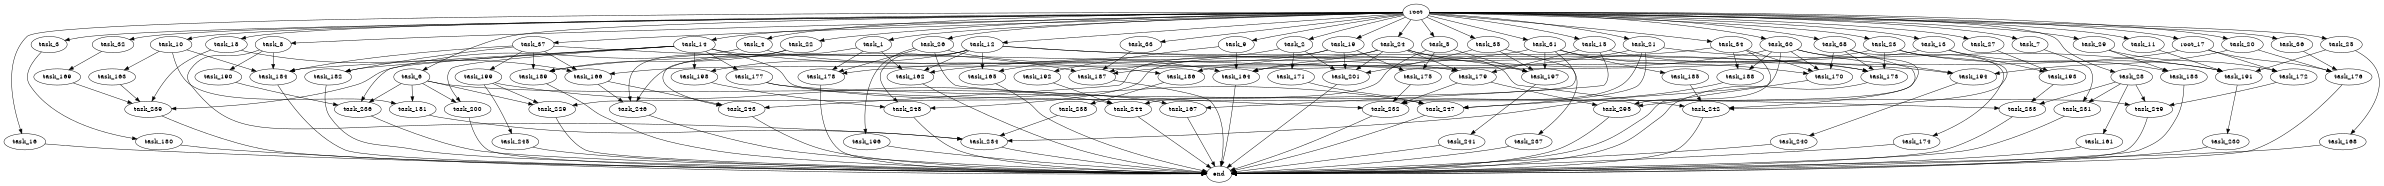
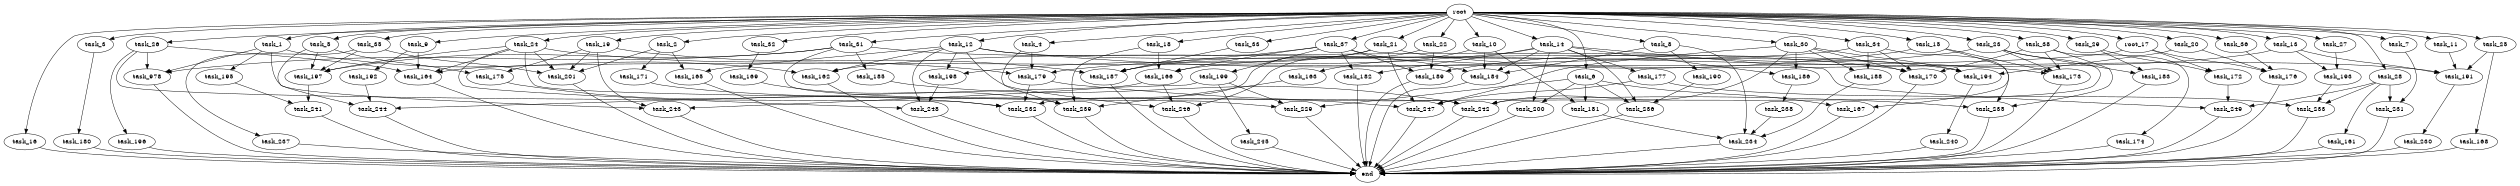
  digraph {
    root
    task_1
    task_2
    task_3
    task_4
    task_5
    task_6
    task_7
    task_8
    task_9
    task_10
    task_11
    task_12
    task_13
    task_14
    task_15
    task_16
    n18 [label=root_17]
    task_18
    task_19
    task_20
    task_21
    task_22
    task_23
    task_24
    task_25
    task_26
    task_27
    task_28
    task_29
    task_30
    task_31
    task_32
    task_33
    task_34
    task_35
    task_36
    task_37
    task_38
    task_162
-   task_178
+   task_178 [label=task_978]
+   task_195
    task_243
    task_165
    task_171
    task_201
    task_180
    task_179
    task_239
    task_175
    task_197
    task_244
    task_167
    task_181
    task_200
    task_229
    task_236
    task_231
    task_184
    task_190
    task_234
    task_164
    task_192
    task_163
    task_191
    task_173
    task_194
    task_198
    task_246
    task_248
    task_166
    task_193
    task_177
    task_182
    task_186
    task_249
    end
    task_172
    task_176
    task_187
    task_232
    task_247
    task_189
    task_183
    task_242
    task_168
    task_196
    task_161
    task_233
    task_170
    task_188
    task_185
    task_169
-   task_235 [label=task_295]
+   task_235
    task_237
    task_199
    task_174
    task_241
    task_230
    task_240
    task_238
    task_245
    root -> task_1
    root -> task_2
    root -> task_3
    root -> task_4
    root -> task_5
    root -> task_6
    root -> task_7
    root -> task_8
    root -> task_9
    root -> task_10
    root -> task_11
    root -> task_12
    root -> task_13
    root -> task_14
    root -> task_15
    root -> task_16
    root -> n18
    root -> task_18
    root -> task_19
    root -> task_20
    root -> task_21
    root -> task_22
    root -> task_23
    root -> task_24
    root -> task_25
    root -> task_26
    root -> task_27
    root -> task_28
    root -> task_29
    root -> task_30
    root -> task_31
    root -> task_32
    root -> task_33
    root -> task_34
    root -> task_35
    root -> task_36
    root -> task_37
    root -> task_38
    task_1 -> task_162
    task_1 -> task_178
+   task_1 -> task_195
    task_1 -> task_243
    task_2 -> task_165
    task_2 -> task_171
    task_2 -> task_201
    task_3 -> task_180
    task_4 -> task_179
    task_4 -> task_239
    task_5 -> task_175
    task_5 -> task_197
    task_5 -> task_244
    task_6 -> task_167
    task_6 -> task_181
    task_6 -> task_200
    task_6 -> task_229
    task_6 -> task_236
    task_7 -> task_231
    task_8 -> task_184
    task_8 -> task_190
    task_8 -> task_234
    task_9 -> task_164
    task_9 -> task_192
    task_10 -> task_181
    task_10 -> task_184
    task_10 -> task_163
    task_11 -> task_191
    task_12 -> task_162
    task_12 -> task_165
    task_12 -> task_173
    task_12 -> task_194
    task_12 -> task_198
    task_12 -> task_246
    task_12 -> task_248
    task_13 -> task_191
    task_13 -> task_166
    task_13 -> task_193
    task_14 -> task_200
    task_14 -> task_236
    task_14 -> task_184
    task_14 -> task_198
    task_14 -> task_177
    task_14 -> task_182
    task_14 -> task_186
    task_14 -> task_249
    task_15 -> task_179
    task_15 -> task_167
    task_15 -> task_173
    task_16 -> end
    n18 -> task_164
    n18 -> task_172
    n18 -> task_176
    task_18 -> task_239
    task_18 -> task_166
    task_19 -> task_243
    task_19 -> task_201
    task_19 -> task_175
    task_19 -> task_187
    task_20 -> task_194
    task_20 -> task_176
    task_21 -> task_191
    task_21 -> task_187
    task_21 -> task_232
    task_21 -> task_247
    task_22 -> task_246
    task_22 -> task_189
    task_23 -> task_173
    task_23 -> task_189
    task_23 -> task_183
    task_23 -> task_242
    task_24 -> task_201
    task_24 -> task_179
    task_24 -> task_197
    task_24 -> task_164
    task_24 -> task_248
    task_24 -> task_242
    task_25 -> task_191
    task_25 -> task_168
    task_26 -> task_178
    task_26 -> task_164
    task_26 -> task_232
    task_26 -> task_196
    task_27 -> task_193
    task_28 -> task_231
    task_28 -> task_249
    task_28 -> task_161
    task_28 -> task_233
    task_29 -> task_172
    task_29 -> task_183
    task_30 -> task_194
    task_30 -> task_186
    task_30 -> task_247
    task_30 -> task_242
    task_30 -> task_170
    task_30 -> task_188
    task_31 -> task_178
    task_31 -> task_197
    task_31 -> task_229
    task_31 -> task_170
    task_31 -> task_185
    task_32 -> task_169
    task_33 -> task_187
    task_34 -> task_162
    task_34 -> task_170
    task_34 -> task_188
    task_34 -> task_235
    task_35 -> task_201
    task_35 -> task_197
    task_35 -> task_237
    task_36 -> task_176
    task_37 -> task_184
    task_37 -> task_166
    task_37 -> task_182
    task_37 -> task_187
    task_37 -> task_189
    task_37 -> task_199
    task_38 -> task_173
    task_38 -> task_170
    task_38 -> task_235
    task_38 -> task_174
    task_162 -> end
    task_178 -> end
+   task_195 -> task_241
    task_243 -> end
    task_165 -> end
    task_171 -> task_247
    task_201 -> end
    task_180 -> end
    task_179 -> task_232
    task_179 -> task_235
    task_239 -> end
    task_175 -> task_232
    task_197 -> task_241
    task_244 -> end
    task_167 -> end
    task_181 -> task_234
    task_200 -> end
    task_229 -> end
    task_236 -> end
    task_231 -> end
    task_184 -> end
    task_190 -> task_236
    task_234 -> end
    task_164 -> end
    task_192 -> task_244
    task_163 -> task_239
    task_191 -> task_230
    task_173 -> end
    task_194 -> task_240
    task_198 -> task_248
    task_246 -> end
    task_248 -> end
    task_166 -> task_243
    task_166 -> task_246
    task_193 -> task_233
    task_177 -> task_247
    task_177 -> task_233
    task_182 -> end
    task_186 -> task_238
    task_249 -> end
    task_172 -> task_249
    task_176 -> end
    task_187 -> end
    task_232 -> end
    task_247 -> end
    task_189 -> end
    task_183 -> end
    task_242 -> end
    task_168 -> end
    task_196 -> end
    task_161 -> end
    task_233 -> end
    task_170 -> end
    task_188 -> task_234
    task_185 -> task_242
    task_169 -> task_239
    task_235 -> end
    task_237 -> end
    task_199 -> task_244
    task_199 -> task_229
    task_199 -> task_245
    task_174 -> end
    task_241 -> end
    task_230 -> end
    task_240 -> end
    task_238 -> task_234
    task_245 -> end
  }
